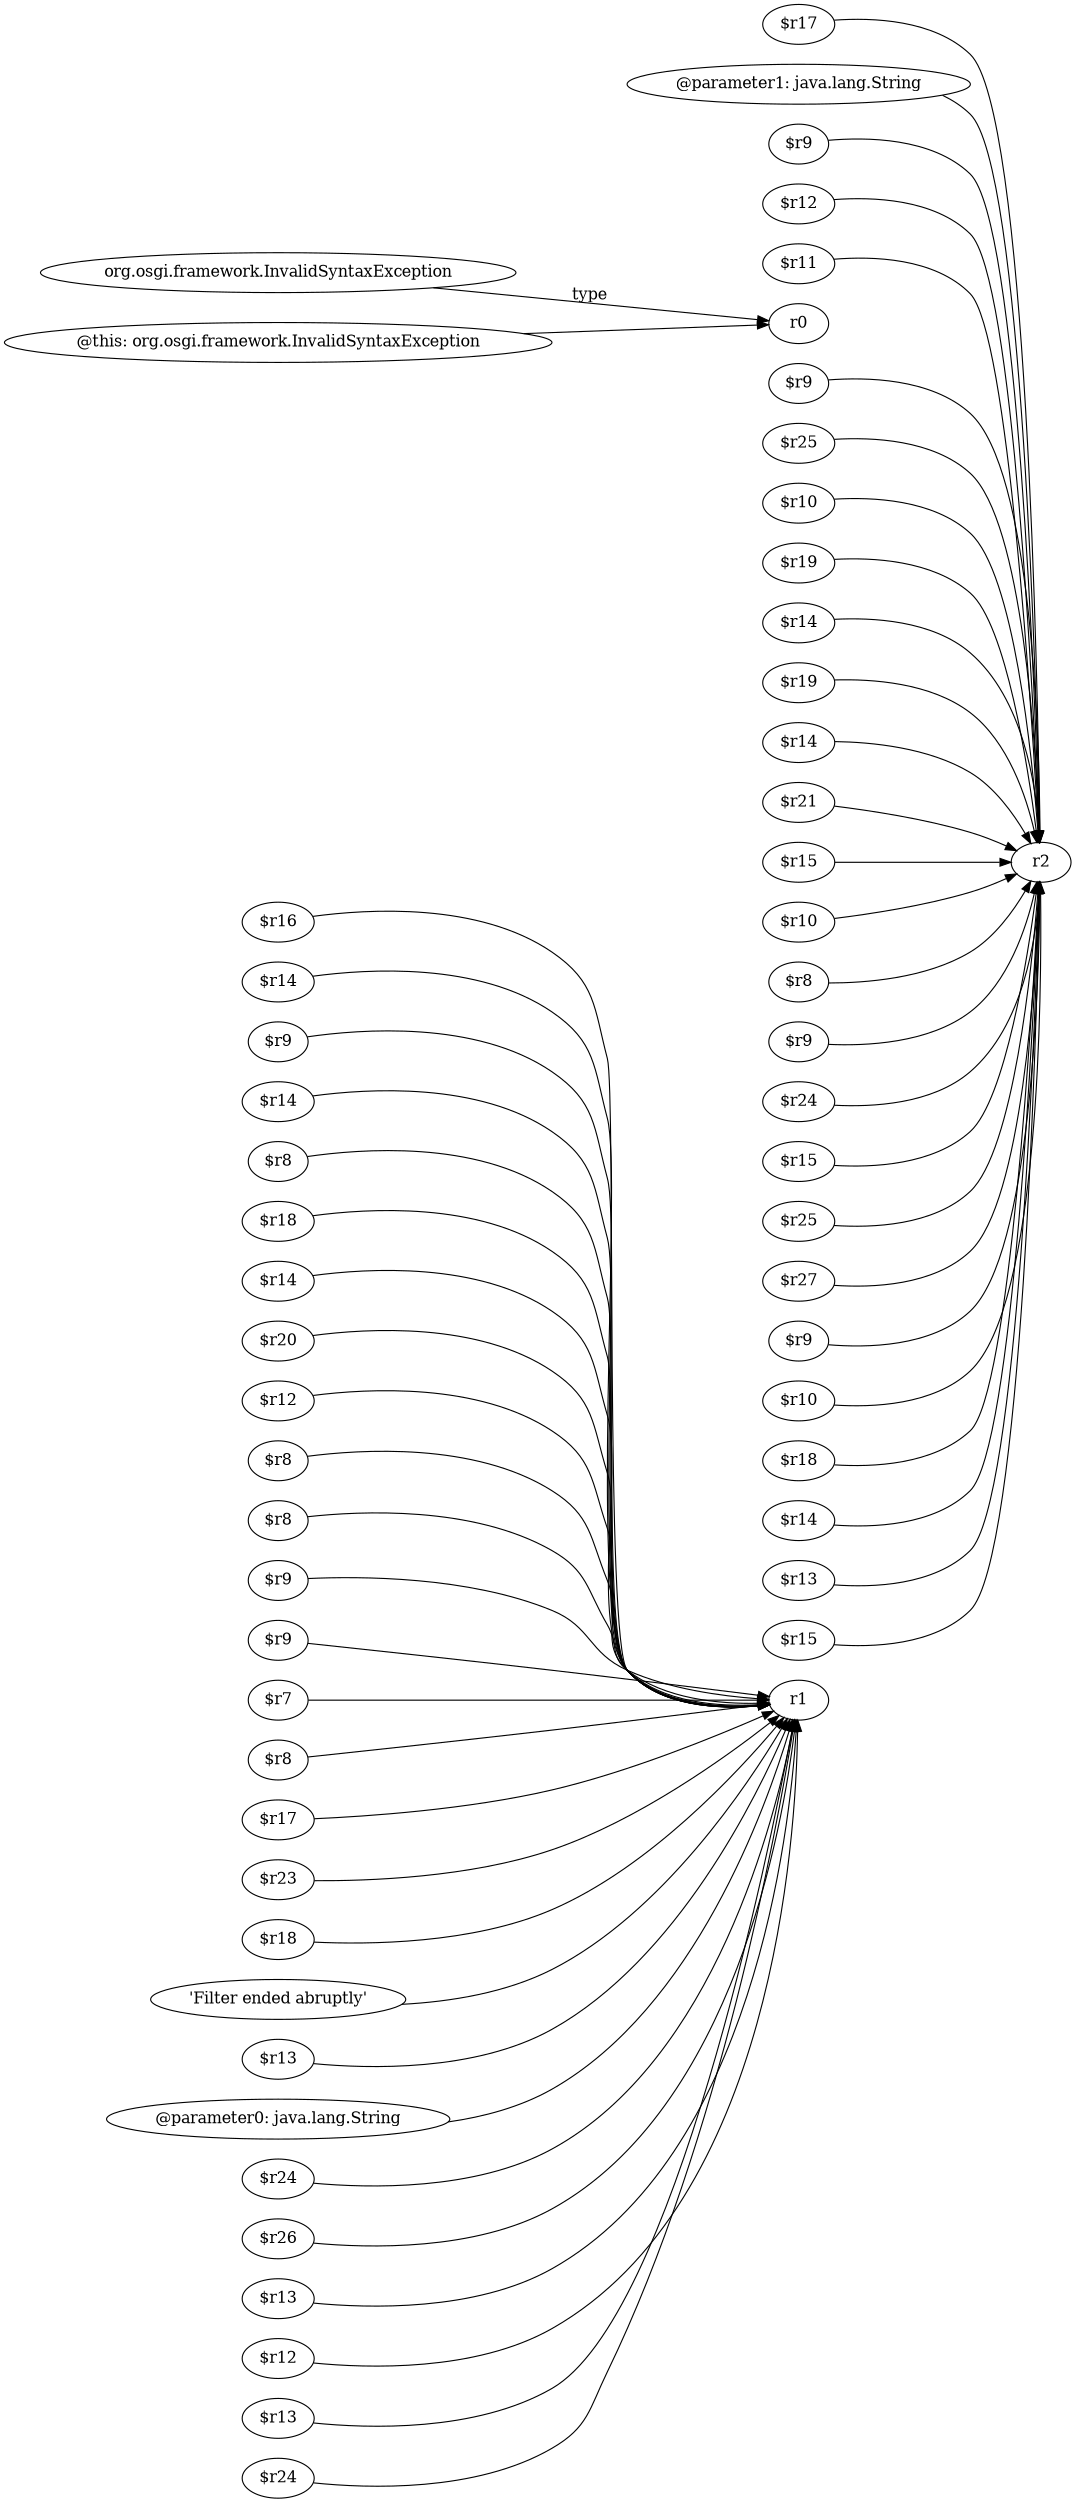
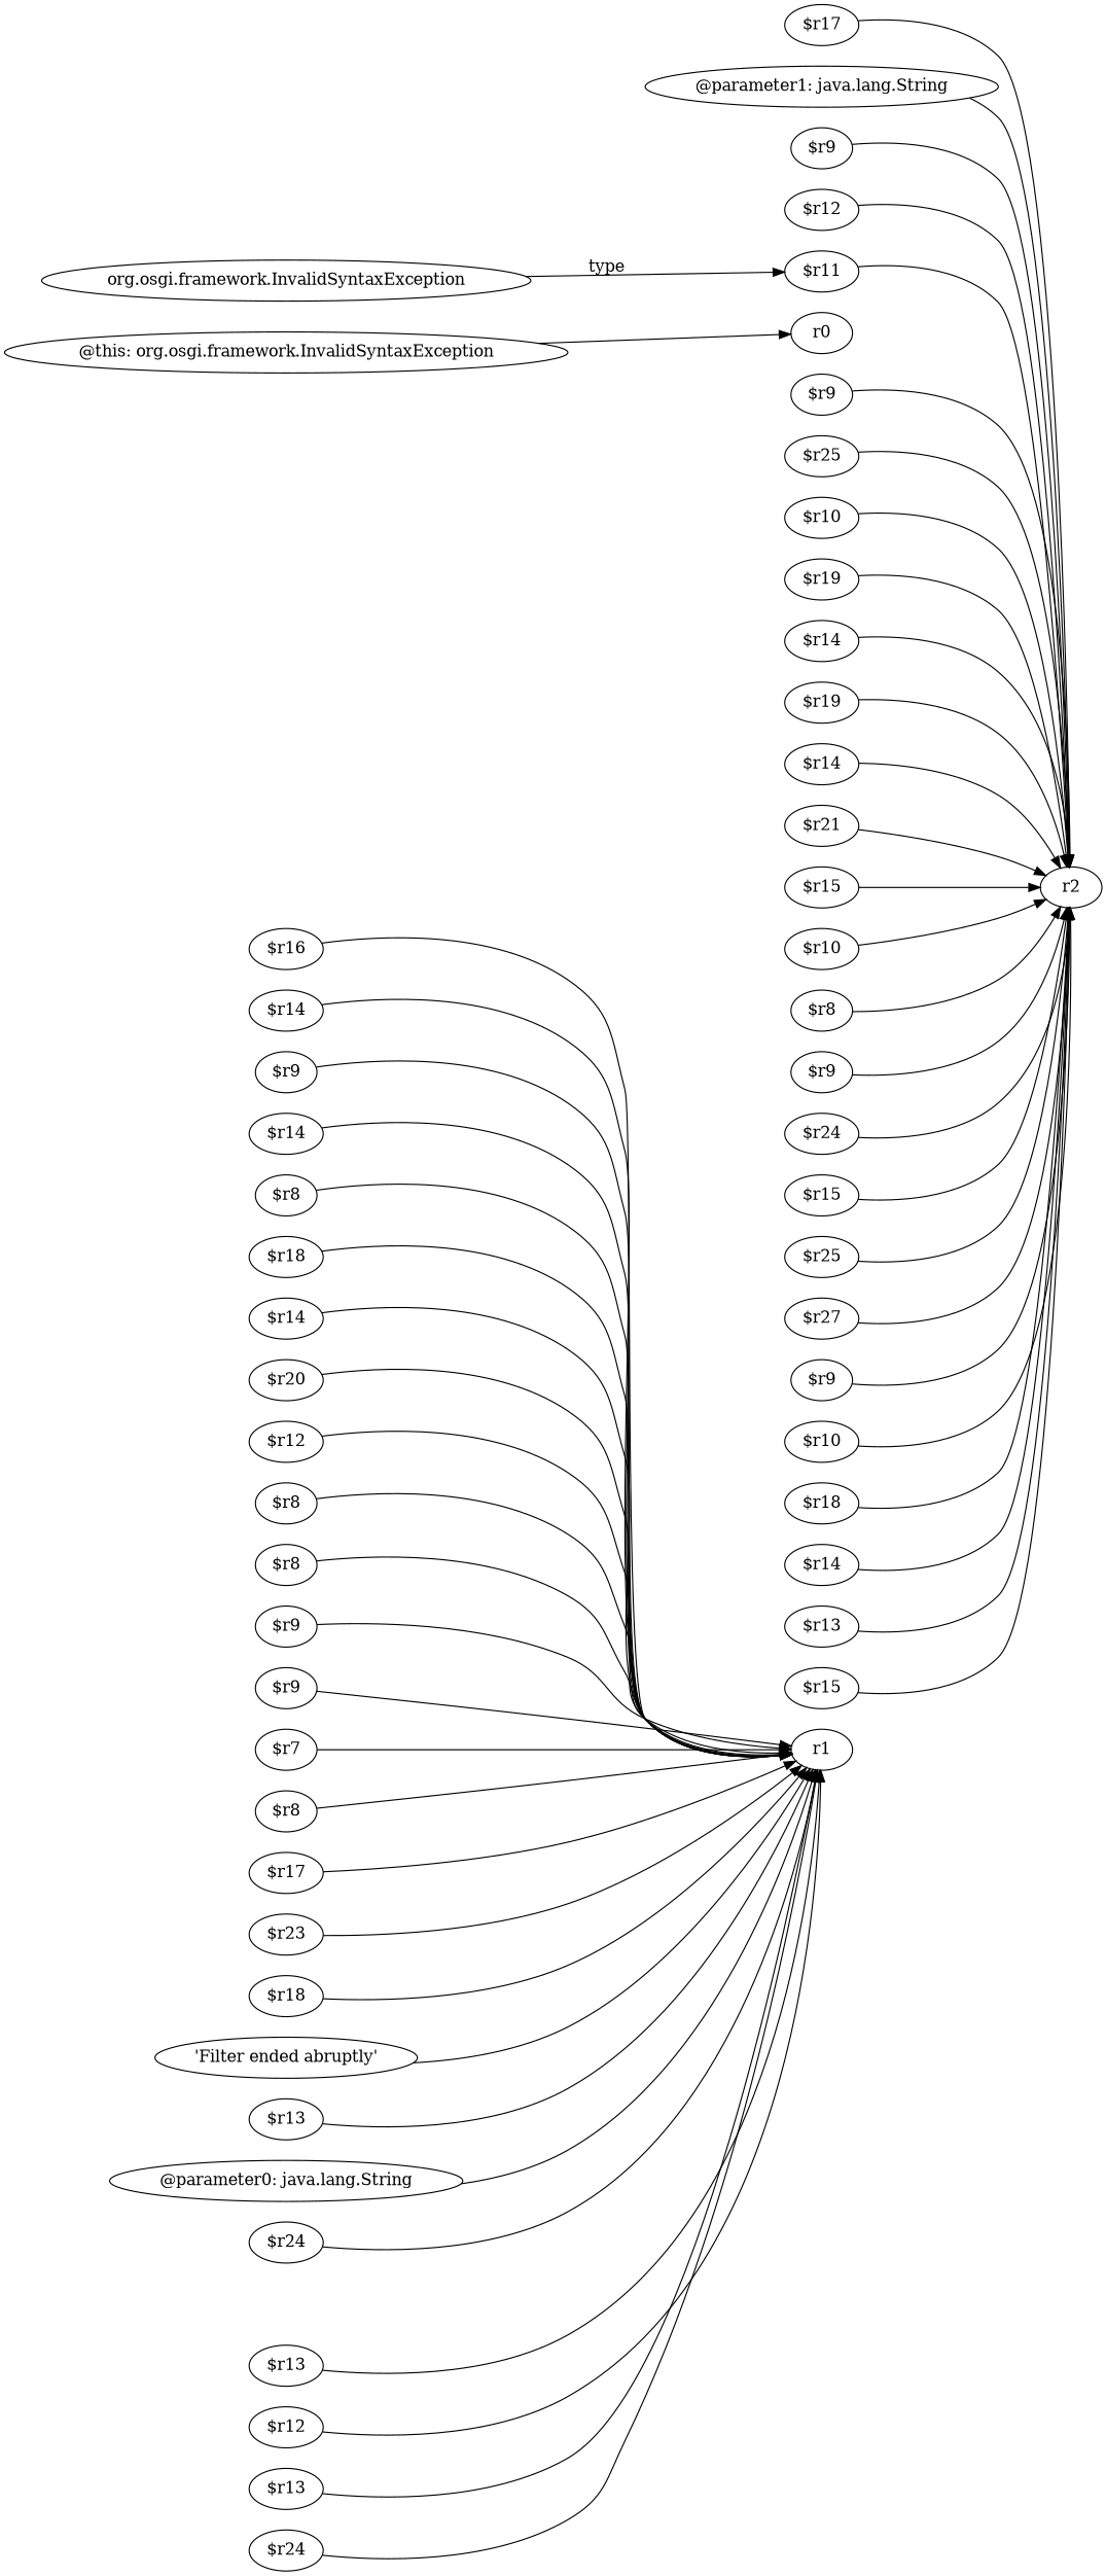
  digraph {
    rankdir=LR
    n1 [label="$r16"]
    n2 [label=r1]
    n3 [label="$r17"]
    n4 [label=r2]
    n5 [label="@this: org.osgi.framework.InvalidSyntaxException"]
    n6 [label=r0]
    n7 [label="@parameter1: java.lang.String"]
    n8 [label="$r9"]
    n9 [label="$r12"]
    n10 [label="$r11"]
    n11 [label="$r14"]
    n12 [label="$r9"]
    n13 [label="$r9"]
    n14 [label="$r14"]
    n15 [label="$r8"]
    n16 [label="org.osgi.framework.InvalidSyntaxException"]
    n17 [label="$r25"]
    n18 [label="$r10"]
    n19 [label="$r18"]
    n20 [label="$r19"]
    n21 [label="$r14"]
    n22 [label="$r20"]
    n23 [label="$r14"]
    n24 [label="$r12"]
    n25 [label="$r8"]
    n26 [label="$r8"]
    n27 [label="$r9"]
    n28 [label="$r19"]
    n29 [label="$r14"]
    n30 [label="$r9"]
    n31 [label="$r21"]
    n32 [label="$r7"]
    n33 [label="$r15"]
    n34 [label="$r8"]
    n35 [label="$r10"]
    n36 [label="$r17"]
    n37 [label="$r23"]
    n38 [label="$r18"]
    n39 [label="$r8"]
    n40 [label="$r9"]
    n41 [label="$r24"]
    n42 [label="$r15"]
    n43 [label="'Filter ended abruptly'"]
    n44 [label="$r25"]
    n45 [label="$r27"]
    n46 [label="$r9"]
    n47 [label="$r13"]
    n48 [label="@parameter0: java.lang.String"]
    n49 [label="$r24"]
-   n50 [label="$r26"]
    n51 [label="$r13"]
    n52 [label="$r10"]
    n53 [label="$r12"]
    n54 [label="$r18"]
    n55 [label="$r13"]
    n56 [label="$r14"]
    n57 [label="$r13"]
    n58 [label="$r24"]
    n59 [label="$r15"]
    n1 -> n2
    n3 -> n4
    n5 -> n6
    n7 -> n4
    n8 -> n4
    n9 -> n4
    n10 -> n4
    n11 -> n2
    n12 -> n2
    n13 -> n4
    n14 -> n2
    n15 -> n2
-   n16 -> n6 [label=type]
+   n16 -> n10 [label=type]
    n17 -> n4
    n18 -> n4
    n19 -> n2
    n20 -> n4
    n21 -> n2
    n22 -> n2
    n23 -> n4
    n24 -> n2
    n25 -> n2
    n26 -> n2
    n27 -> n2
    n28 -> n4
    n29 -> n4
    n30 -> n2
    n31 -> n4
    n32 -> n2
    n33 -> n4
    n34 -> n2
    n35 -> n4
    n36 -> n2
    n37 -> n2
    n38 -> n2
    n39 -> n4
    n40 -> n4
    n41 -> n4
    n42 -> n4
    n43 -> n2
    n44 -> n4
    n45 -> n4
    n46 -> n4
    n47 -> n2
    n48 -> n2
    n49 -> n2
-   n50 -> n2
    n51 -> n2
    n52 -> n4
    n53 -> n2
    n54 -> n4
    n55 -> n2
    n56 -> n4
    n57 -> n4
    n58 -> n2
    n59 -> n4
  }
